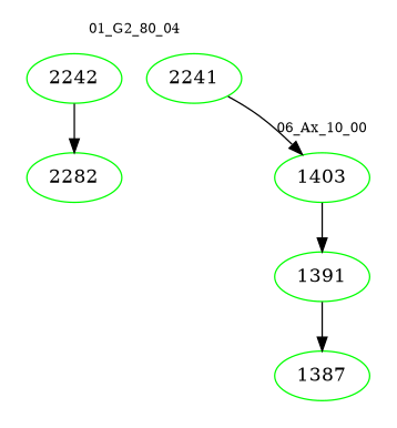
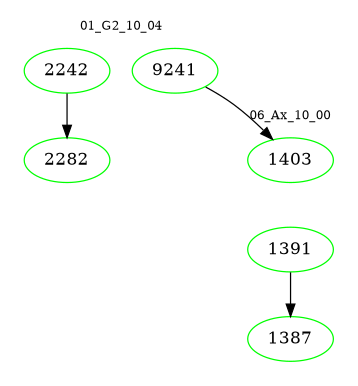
  digraph {
    node [color=green]
    edge [color=black]
    n1 [label=1403]
    n2 [label=1391]
    n3 [label=1387]
-   n4 [label=2241]
+   n4 [label=9241]
    n5 [label=2242]
    n6 [label=2282]
    subgraph cluster_1 {
      color=white
      fontsize=10
      label="06_Ax_10_00"
      n1
      n2
      n3
    }
    subgraph cluster_2 {
      color=white
      fontsize=10
-     label="01_G2_80_04"
+     label="01_G2_10_04"
      n4
      n5
      n6
    }
-   n1 -> n2
    n2 -> n3
    n4 -> n1
    n5 -> n6
  }
